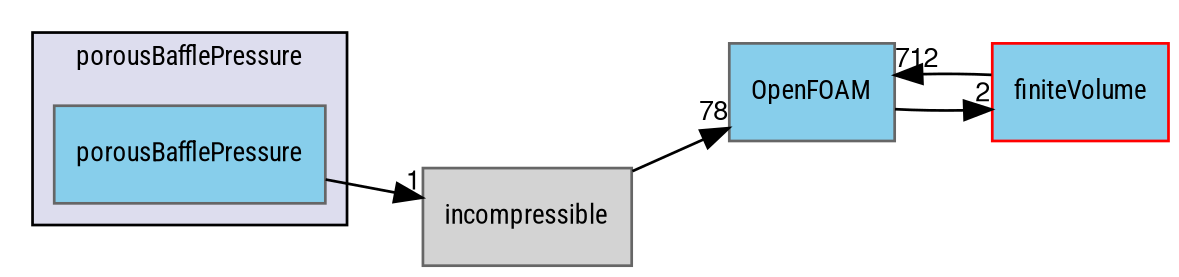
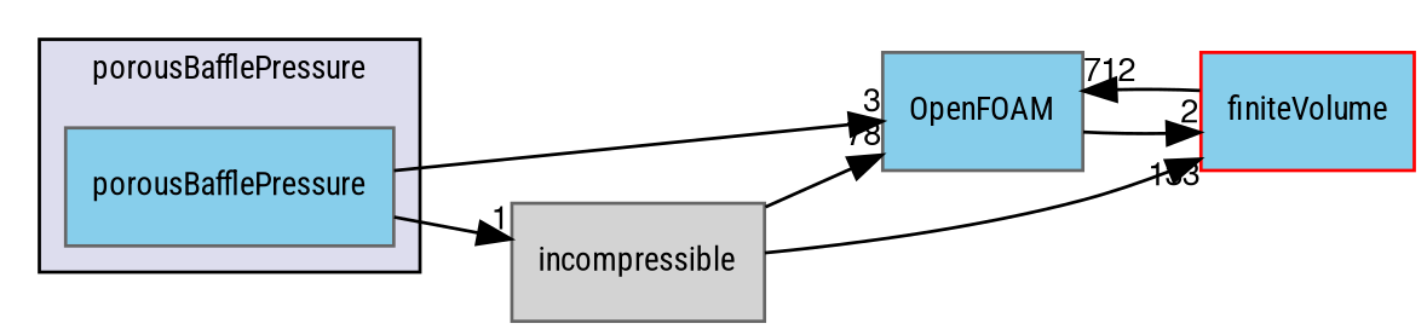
  digraph {
    compound=true
    fontname="Roboto Condensed"
    rankdir=LR
    node [color=gray40 fillcolor=skyblue fontname="Roboto Condensed" fontsize=10 shape=box style=filled]
    edge [fontname="Roboto Condensed" labeldistance=1.5 labelfontname=FreeSans labelfontsize=10]
    n1 [label=porousBafflePressure pencolor=black]
    n2 [fillcolor=lightgrey label=incompressible]
    n3 [label=OpenFOAM]
    n4 [color=red label=finiteVolume]
    subgraph cluster_1 {
      bgcolor="#ddddee"
      fontsize=10
      label=porousBafflePressure
      pencolor=black
      n1
    }
    n1 -> n2 [headlabel=1]
+   n1 -> n3 [headlabel=3]
    n2 -> n3 [headlabel=78]
+   n2 -> n4 [headlabel=133]
    n3 -> n4 [headlabel=2]
    n4 -> n3 [headlabel=712]
  }
